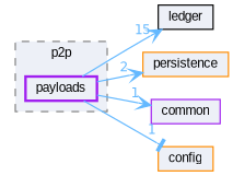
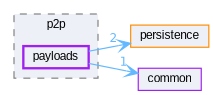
  digraph {
    compound=true
    fontname="Liberation Sans"
    rankdir=LR
    node [color=purple fillcolor="#edf0f7" fontname="Liberation Sans" fontsize=10 shape=box style=filled]
    edge [arrowhead=vee color=steelblue1 fontcolor=steelblue1 fontname="Liberation Sans" fontsize=10 headlabel=1 labeldistance=1.5 labelfontname=Helvetica labelfontsize=10]
    n1 [height=0.2 label=payloads style="filled,bold" width=0.4]
-   n2 [color=black height=0.2 label=ledger width=0.4]
    n3 [color=darkorange height=0.2 label=persistence width=0.4]
    n4 [height=0.2 label=common width=0.4]
-   n5 [color=darkorange height=0.2 label=config width=0.4]
    subgraph cluster_1 {
      bgcolor="#edf0f7"
      fontsize=10
      label=p2p
      pencolor=grey50
      style="filled,dashed"
      n1
    }
-   n1 -> n2 [headlabel=15]
    n1 -> n3 [headlabel=2]
    n1 -> n4
-   n1 -> n5 [arrowhead=tee]
  }
